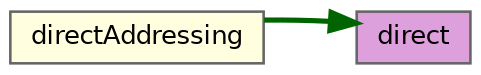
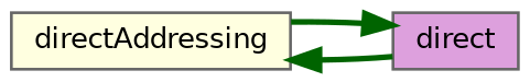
  digraph {
    rankdir=LR
    node [color=gray40 fontname=Helvetica fontsize=10 shape=record style=filled]
    edge [color=darkgreen dir=back fontname=Helvetica fontsize=10 labelfontname=Helvetica labelfontsize=10 style=bold]
    n1 [fillcolor=lightyellow fontcolor=black height=0.2 label=directAddressing width=0.4]
    n2 [height=0.2 label=direct width=0.4 fillcolor=plum]
+   n1 -> n2
    n2 -> n1
  }
